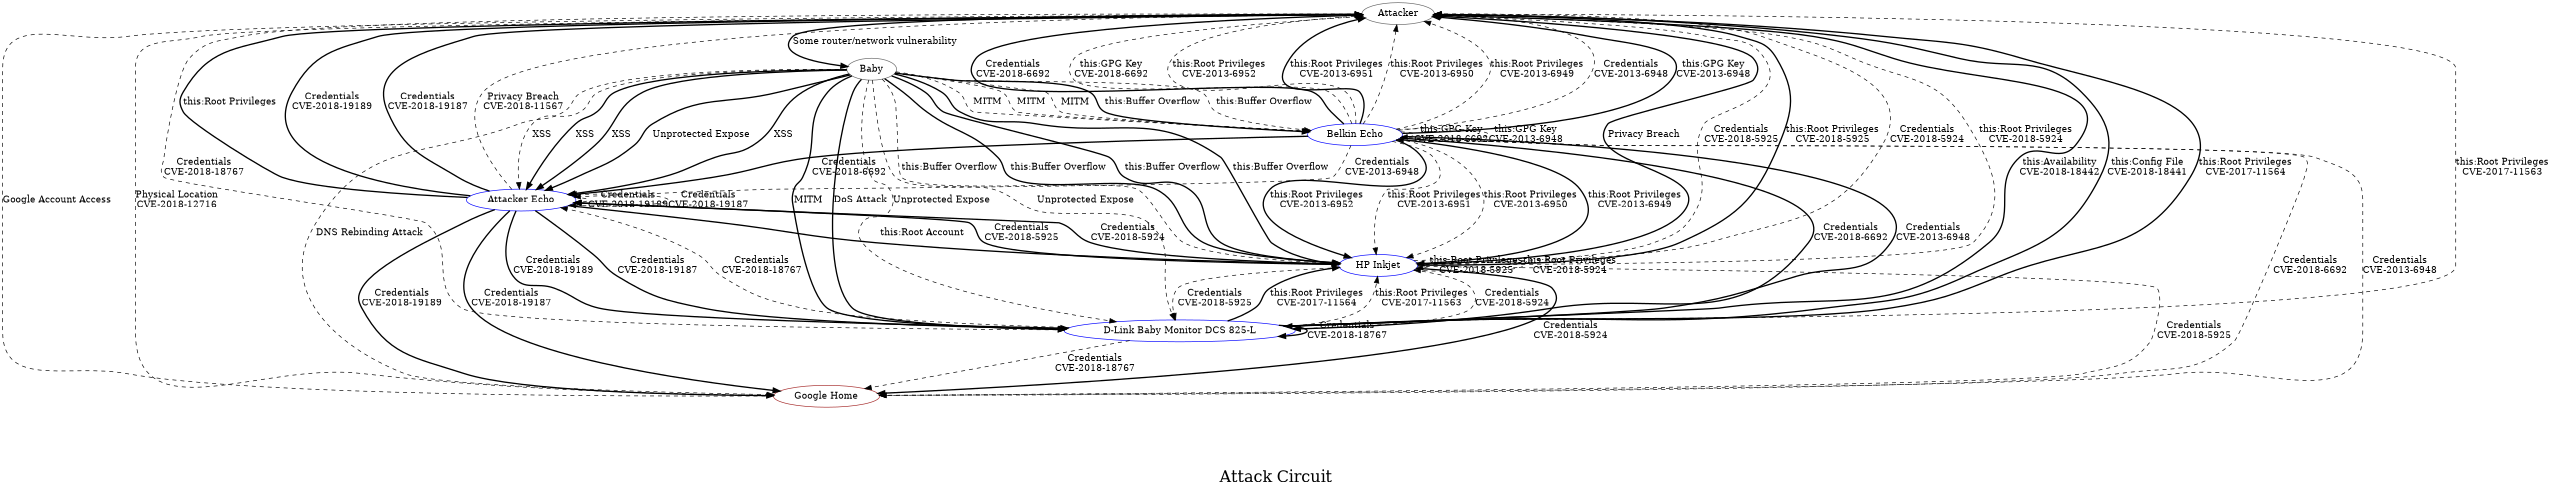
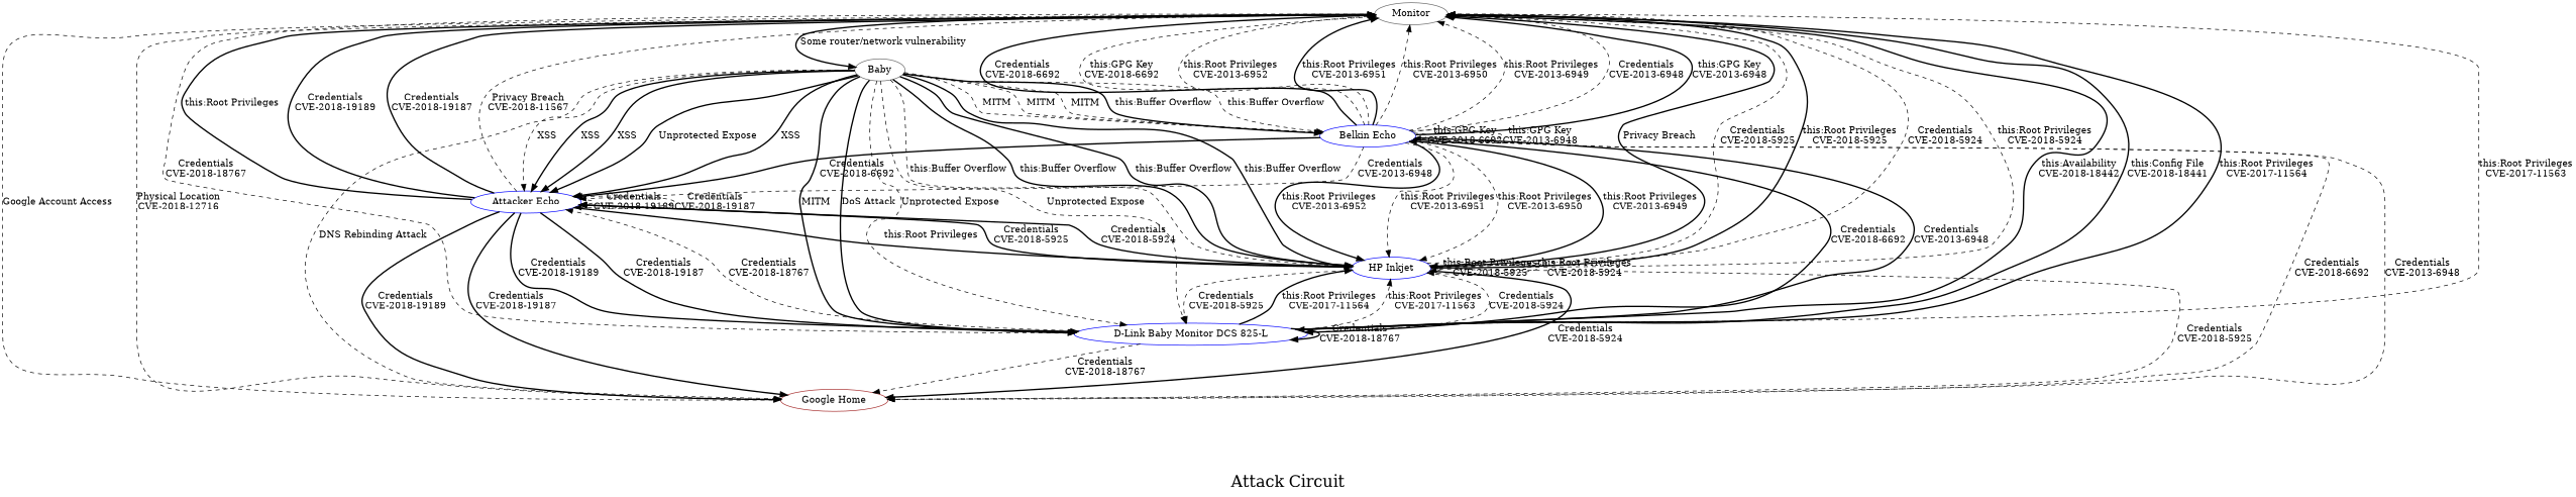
  digraph {
    fontsize=24
    label="\nAttack Circuit\n"
    splines=true
    node [color=blue shape=ellipse]
    edge [style=dashed]
-   n1 [color=gray40 height=0.3 label=Attacker width=0.3]
+   n1 [color=gray40 height=0.3 label=Monitor width=0.3]
    n2 [color=gray40 height=0.3 label=Baby width=0.3]
    n3 [height=0.3 label="Attacker Echo" width=0.3]
    n4 [color=brown height=0.3 label="Google Home" width=0.3]
    n5 [height=0.3 label="Belkin Echo" width=0.3]
    n6 [height=0.3 label="D-Link Baby Monitor DCS 825-L" width=0.3]
    n7 [height=0.3 label="HP Inkjet" width=0.3]
    n1 -> n2 [label="Some router/network vulnerability" style=bold]
    n2 -> n3 [label=XSS style=bold]
    n2 -> n3 [label=XSS]
    n2 -> n3 [label=XSS style=bold]
    n2 -> n3 [label=XSS style=bold]
    n2 -> n3 [label="Unprotected Expose" style=bold]
    n2 -> n4 [label="DNS Rebinding Attack"]
    n2 -> n5 [label=MITM]
    n2 -> n5 [label=MITM]
    n2 -> n5 [label=MITM]
    n2 -> n5 [label="this:Buffer Overflow" style=bold]
    n2 -> n5 [label="this:Buffer Overflow"]
    n2 -> n6 [label=MITM style=bold]
    n2 -> n6 [label="DoS Attack" style=bold]
    n2 -> n6 [label="Unprotected Expose"]
    n2 -> n6 [label="Unprotected Expose"]
    n2 -> n7 [label="this:Buffer Overflow" style=bold]
    n2 -> n7 [label="this:Buffer Overflow" style=bold]
    n2 -> n7 [label="this:Buffer Overflow"]
    n2 -> n7 [label="this:Buffer Overflow" style=bold]
    n3 -> n1 [label="this:Root Privileges" style=bold]
    n3 -> n1 [label="Credentials\nCVE-2018-19189" style=bold]
    n3 -> n1 [label="Credentials\nCVE-2018-19187" style=bold]
    n3 -> n1 [label="Privacy Breach\nCVE-2018-11567"]
    n3 -> n3 [label="Credentials\nCVE-2018-19189"]
    n3 -> n3 [label="Credentials\nCVE-2018-19187"]
    n3 -> n4 [label="Credentials\nCVE-2018-19189" style=bold]
    n3 -> n4 [label="Credentials\nCVE-2018-19187" style=bold]
    n3 -> n6 [label="Credentials\nCVE-2018-19189" style=bold]
    n3 -> n6 [label="Credentials\nCVE-2018-19187" style=bold]
-   n3 -> n7 [label="this:Root Account" style=bold]
+   n3 -> n7 [label="this:Root Privileges" style=bold]
    n4 -> n1 [label="Google Account Access"]
    n4 -> n1 [label="Physical Location\nCVE-2018-12716"]
    n5 -> n1 [label="Credentials\nCVE-2018-6692" style=bold]
    n5 -> n1 [label="this:GPG Key\nCVE-2018-6692"]
    n5 -> n1 [label="this:Root Privileges\nCVE-2013-6952"]
    n5 -> n1 [label="this:Root Privileges\nCVE-2013-6951" style=bold]
    n5 -> n1 [label="this:Root Privileges\nCVE-2013-6950"]
    n5 -> n1 [label="this:Root Privileges\nCVE-2013-6949"]
    n5 -> n1 [label="Credentials\nCVE-2013-6948"]
    n5 -> n1 [label="this:GPG Key\nCVE-2013-6948" style=bold]
    n5 -> n3 [label="Credentials\nCVE-2018-6692" style=bold]
    n5 -> n3 [label="Credentials\nCVE-2013-6948"]
    n5 -> n4 [label="Credentials\nCVE-2018-6692"]
    n5 -> n4 [label="Credentials\nCVE-2013-6948"]
    n5 -> n5 [label="this:GPG Key\nCVE-2018-6692"]
    n5 -> n5 [label="this:GPG Key\nCVE-2013-6948"]
    n5 -> n6 [label="Credentials\nCVE-2018-6692" style=bold]
    n5 -> n6 [label="Credentials\nCVE-2013-6948" style=bold]
    n5 -> n7 [label="this:Root Privileges\nCVE-2013-6952" style=bold]
    n5 -> n7 [label="this:Root Privileges\nCVE-2013-6951"]
    n5 -> n7 [label="this:Root Privileges\nCVE-2013-6950"]
    n5 -> n7 [label="this:Root Privileges\nCVE-2013-6949" style=bold]
    n6 -> n1 [label="Credentials\nCVE-2018-18767"]
    n6 -> n1 [label="this:Availability\nCVE-2018-18442" style=bold]
    n6 -> n1 [label="this:Config File\nCVE-2018-18441" style=bold]
    n6 -> n1 [label="this:Root Privileges\nCVE-2017-11564" style=bold]
    n6 -> n1 [label="this:Root Privileges\nCVE-2017-11563"]
    n6 -> n3 [label="Credentials\nCVE-2018-18767"]
    n6 -> n4 [label="Credentials\nCVE-2018-18767"]
    n6 -> n6 [label="Credentials\nCVE-2018-18767" style=bold]
    n6 -> n7 [label="this:Root Privileges\nCVE-2017-11564" style=bold]
    n6 -> n7 [label="this:Root Privileges\nCVE-2017-11563"]
    n7 -> n1 [label="Privacy Breach" style=bold]
    n7 -> n1 [label="Credentials\nCVE-2018-5925"]
    n7 -> n1 [label="this:Root Privileges\nCVE-2018-5925" style=bold]
    n7 -> n1 [label="Credentials\nCVE-2018-5924"]
    n7 -> n1 [label="this:Root Privileges\nCVE-2018-5924"]
    n7 -> n3 [label="Credentials\nCVE-2018-5925" style=bold]
    n7 -> n3 [label="Credentials\nCVE-2018-5924" style=bold]
    n7 -> n4 [label="Credentials\nCVE-2018-5925"]
    n7 -> n4 [label="Credentials\nCVE-2018-5924" style=bold]
    n7 -> n6 [label="Credentials\nCVE-2018-5925"]
    n7 -> n6 [label="Credentials\nCVE-2018-5924"]
    n7 -> n7 [label="this:Root Privileges\nCVE-2018-5925"]
    n7 -> n7 [label="this:Root Privileges\nCVE-2018-5924"]
  }
